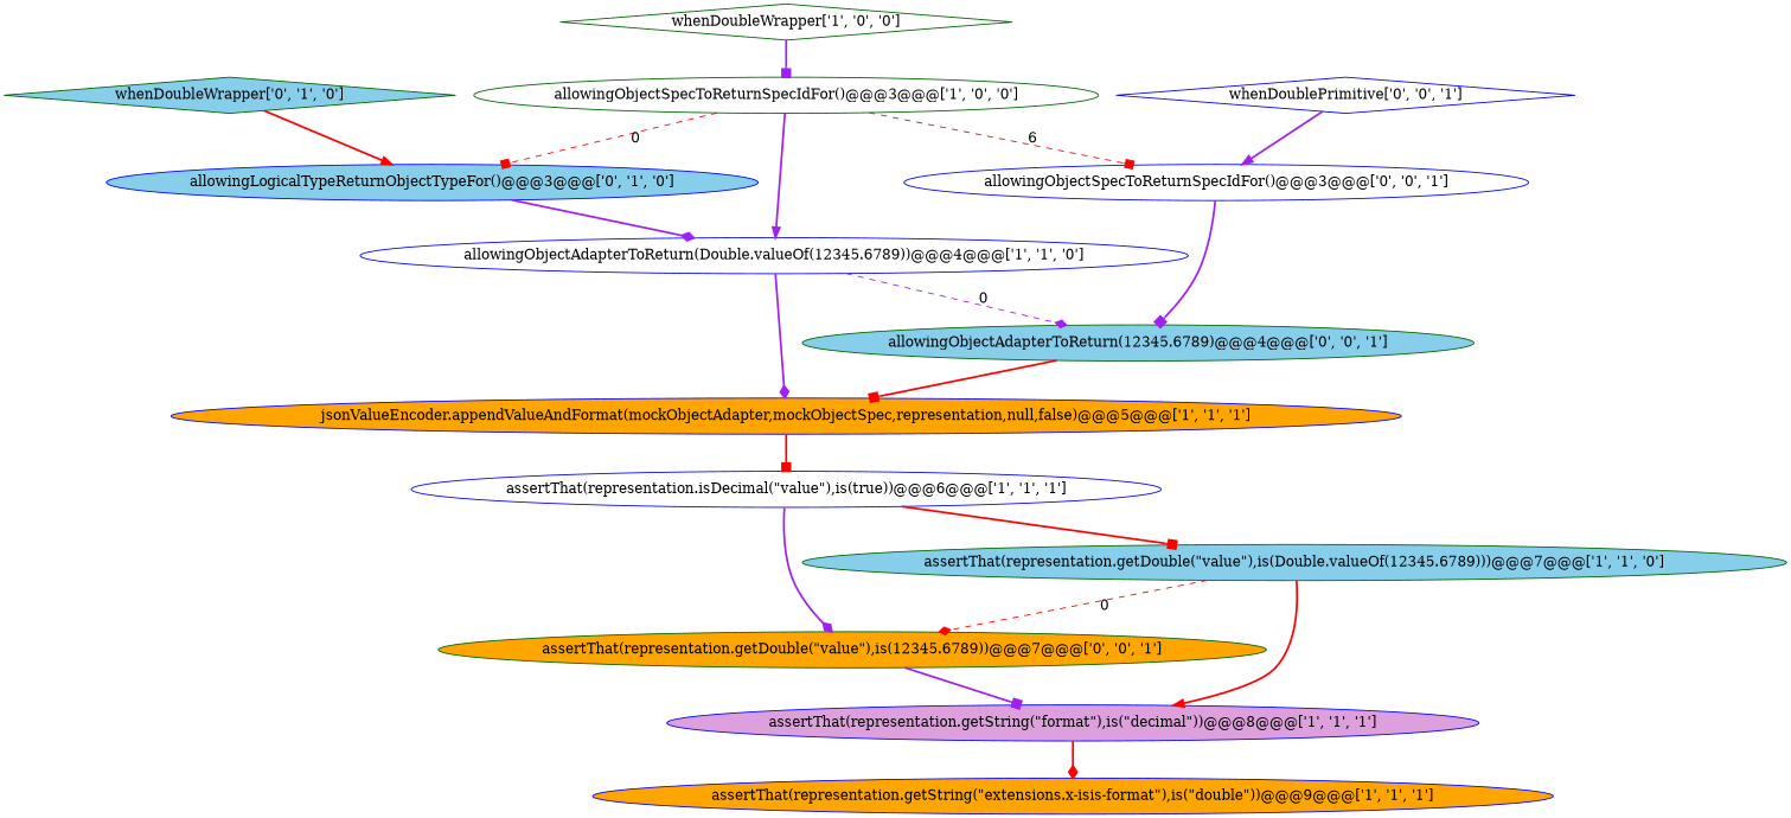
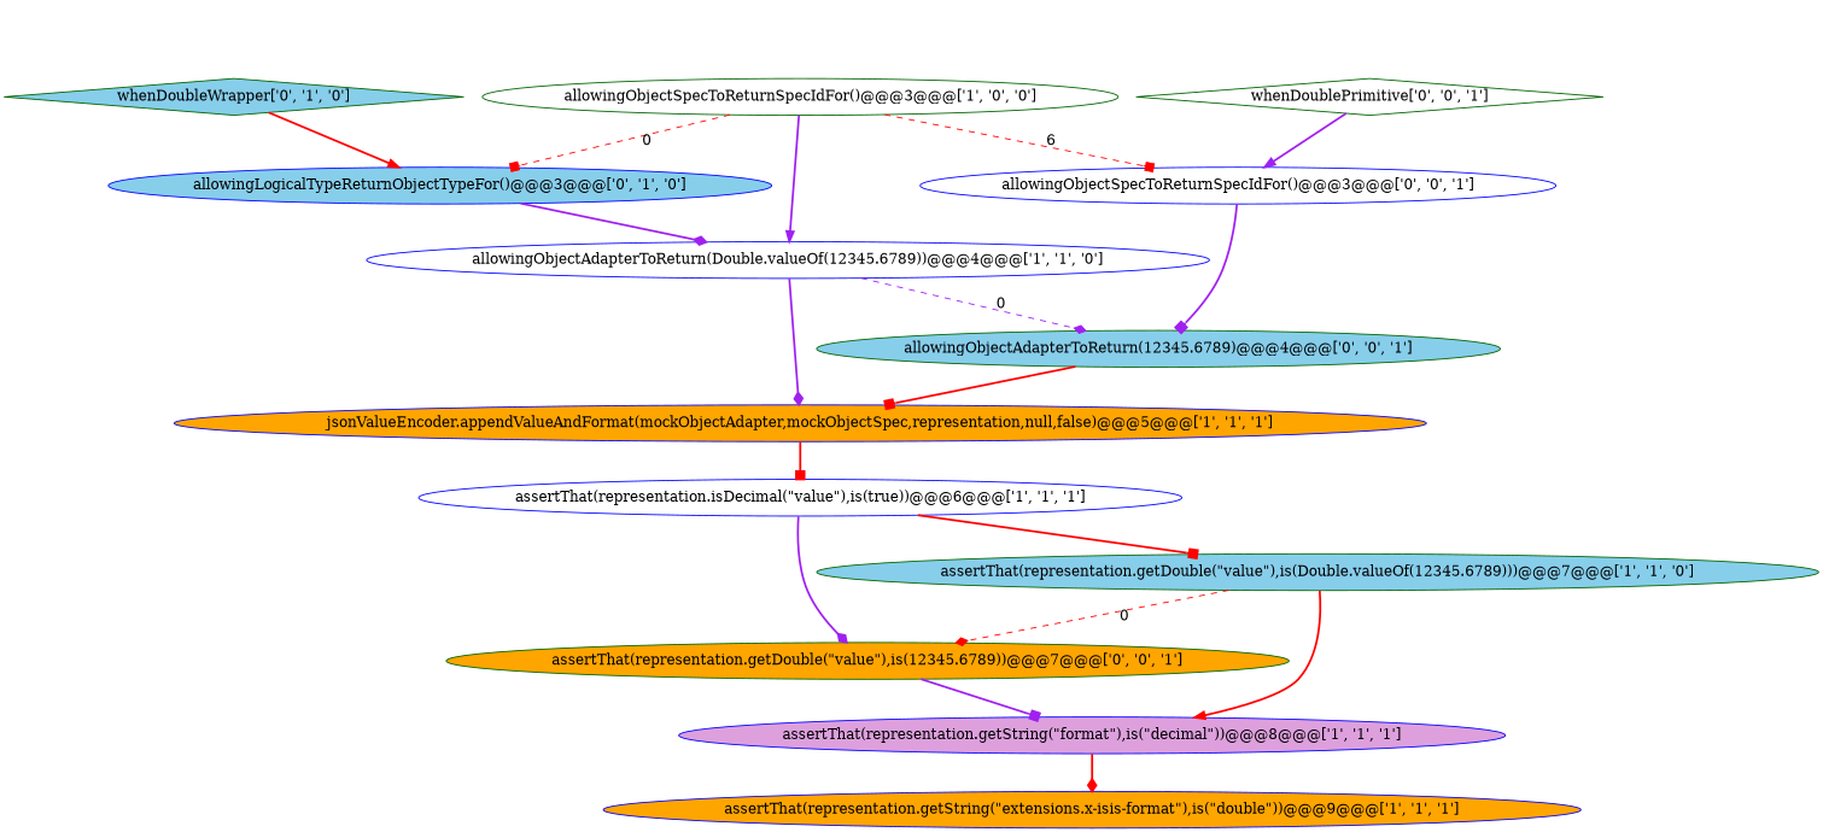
  digraph {
    node [color=blue fillcolor=white shape=ellipse style=filled]
    edge [arrowhead=box color=red style=bold]
    n1 [fillcolor=plum label="assertThat(representation.getString(\"format\"),is(\"decimal\"))@@@8@@@['1', '1', '1']"]
    n2 [fillcolor=orange label="assertThat(representation.getString(\"extensions.x-isis-format\"),is(\"double\"))@@@9@@@['1', '1', '1']"]
    n3 [fillcolor=orange label="jsonValueEncoder.appendValueAndFormat(mockObjectAdapter,mockObjectSpec,representation,null,false)@@@5@@@['1', '1', '1']"]
    n4 [label="assertThat(representation.isDecimal(\"value\"),is(true))@@@6@@@['1', '1', '1']"]
    n5 [color=darkgreen fillcolor=orange label="assertThat(representation.getDouble(\"value\"),is(12345.6789))@@@7@@@['0', '0', '1']"]
    n6 [color=darkgreen fillcolor=skyblue label="assertThat(representation.getDouble(\"value\"),is(Double.valueOf(12345.6789)))@@@7@@@['1', '1', '0']"]
    n7 [color=darkgreen fillcolor=skyblue label="allowingObjectAdapterToReturn(12345.6789)@@@4@@@['0', '0', '1']"]
    n8 [color=darkgreen label="allowingObjectSpecToReturnSpecIdFor()@@@3@@@['1', '0', '0']"]
    n9 [label="allowingObjectSpecToReturnSpecIdFor()@@@3@@@['0', '0', '1']"]
    n10 [fillcolor=skyblue label="allowingLogicalTypeReturnObjectTypeFor()@@@3@@@['0', '1', '0']"]
    n11 [label="allowingObjectAdapterToReturn(Double.valueOf(12345.6789))@@@4@@@['1', '1', '0']"]
-   n12 [color=darkgreen label="whenDoubleWrapper['1', '0', '0']" shape=diamond]
-   n13 [label="whenDoublePrimitive['0', '0', '1']" shape=diamond]
+   n13 [color=darkgreen label="whenDoublePrimitive['0', '0', '1']" shape=diamond]
    n14 [color=darkgreen fillcolor=skyblue label="whenDoubleWrapper['0', '1', '0']" shape=diamond]
    n1 -> n2 [arrowhead=diamond]
    n3 -> n4
    n4 -> n5 [arrowhead=diamond color=purple]
    n4 -> n6
    n5 -> n1 [color=purple]
    n6 -> n1 [arrowhead=normal]
    n6 -> n5 [arrowhead=diamond label=0 style=dashed]
    n7 -> n3
    n8 -> n9 [label=6 style=dashed]
    n8 -> n10 [label=0 style=dashed]
    n8 -> n11 [arrowhead=normal color=purple]
    n9 -> n7 [color=purple]
    n10 -> n11 [arrowhead=diamond color=purple]
    n11 -> n3 [arrowhead=diamond color=purple]
    n11 -> n7 [arrowhead=diamond color=purple label=0 style=dashed]
-   n12 -> n8 [color=purple]
    n13 -> n9 [arrowhead=normal color=purple]
    n14 -> n10 [arrowhead=normal]
  }
